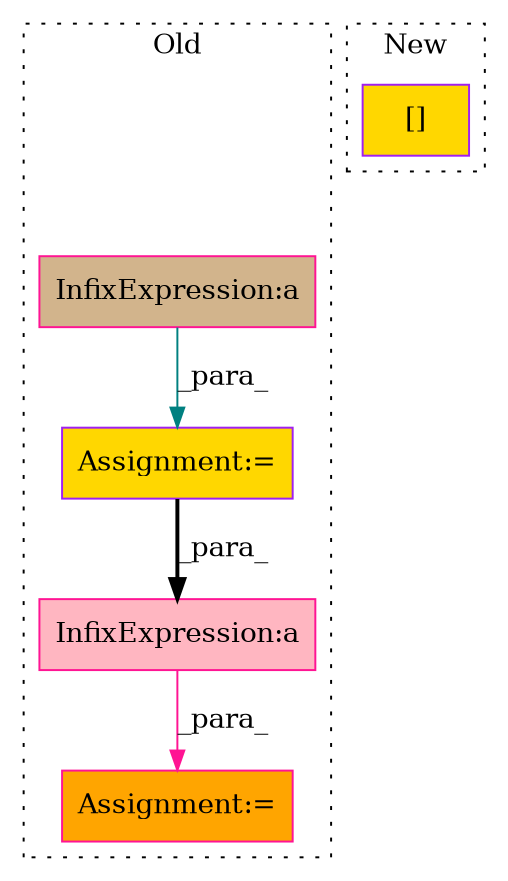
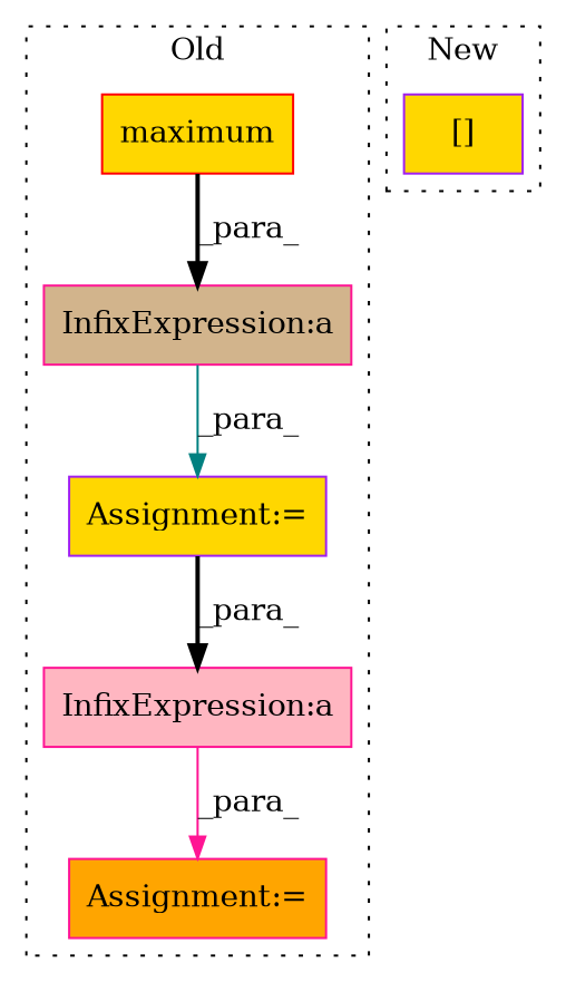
  digraph {
    node [a=7 l=1 shape=box style=filled fillcolor=gold color=deeppink]
    edge [color=black style=bold]
+   n1 [a=32 l="8,1" label=maximum s="8688,8732" color=red]
    n2 [label="Assignment:=" s=8890 color=purple]
    n3 [a=27 l=3 label="InfixExpression:a" s=8913 fillcolor=tan]
    n4 [a=27 l=3 label="InfixExpression:a" s=8976 fillcolor=lightpink]
    n5 [label="Assignment:=" s=8938 fillcolor=orange]
    n6 [a=2 l="5,1" label="[]" s="8614,8620" color=purple]
    subgraph cluster_1 {
      label=Old
      style=dotted
+     n1
      n2
      n3
      n4
      n5
    }
    subgraph cluster_2 {
      label=New
      style=dotted
      n6
    }
+   n1 -> n3 [label=_para_]
    n2 -> n4 [label=_para_]
    n3 -> n2 [label=_para_ color=teal style=solid]
    n4 -> n5 [label=_para_ color=deeppink style=solid]
  }
